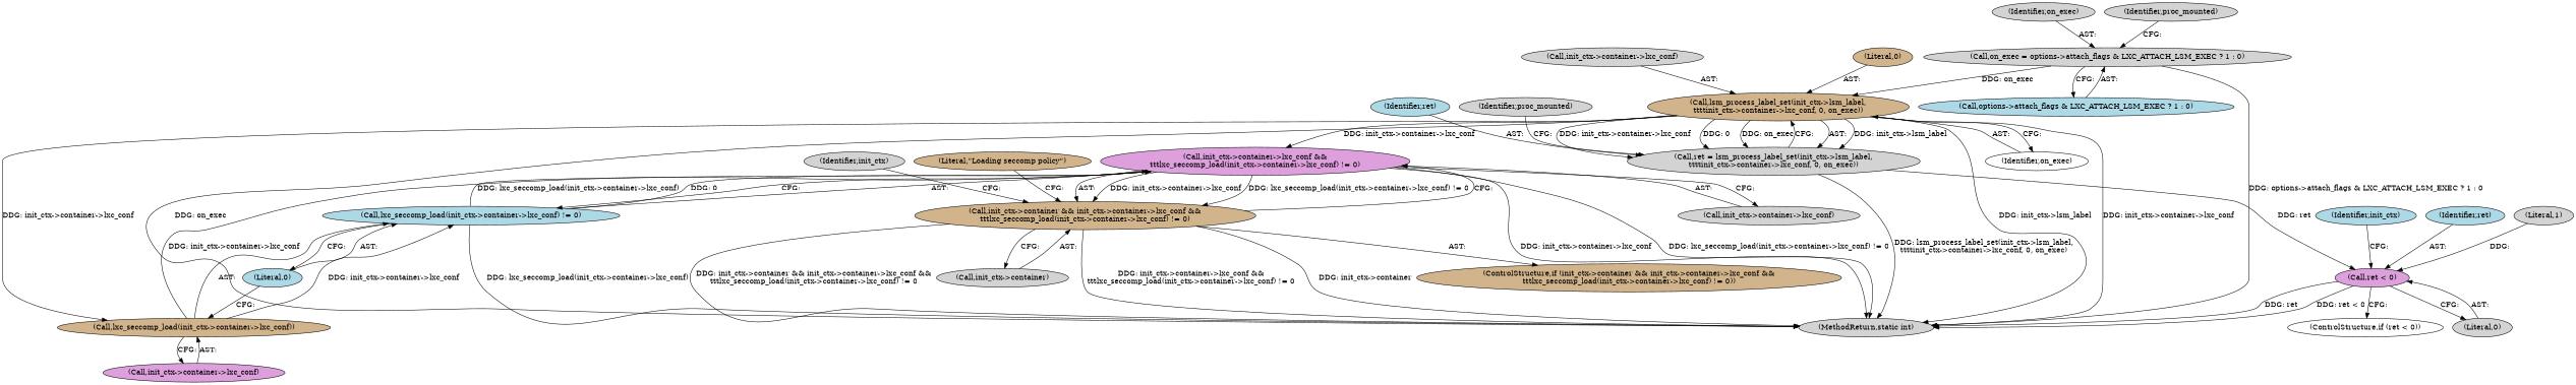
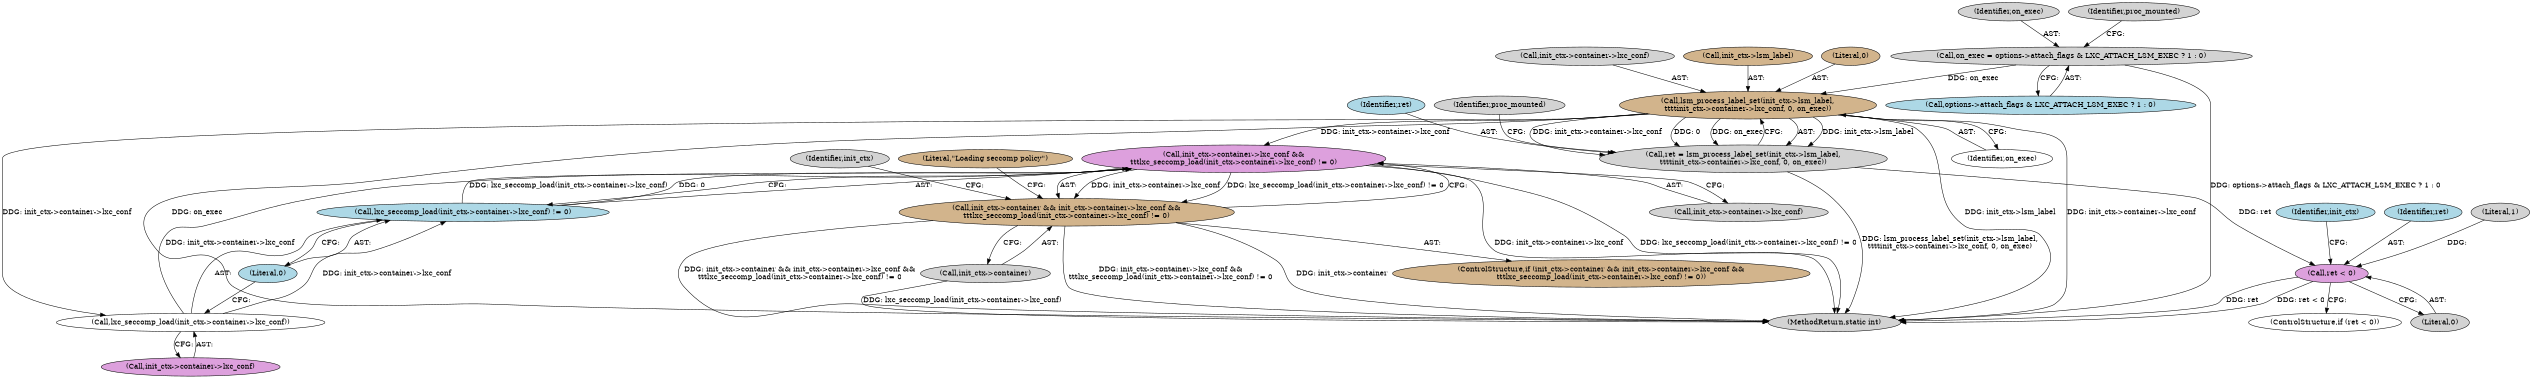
  digraph {
    node [fillcolor=lightgrey style=filled]
    n1 [fillcolor=tan label="(Call,lsm_process_label_set(init_ctx->lsm_label,\n\t\t\t\tinit_ctx->container->lxc_conf, 0, on_exec))"]
    n2 [label="(Call,ret = lsm_process_label_set(init_ctx->lsm_label,\n\t\t\t\tinit_ctx->container->lxc_conf, 0, on_exec))"]
    n3 [fillcolor=plum label="(Call,init_ctx->container->lxc_conf &&\n\t\t\tlxc_seccomp_load(init_ctx->container->lxc_conf) != 0)"]
-   n4 [fillcolor=tan label="(Call,lxc_seccomp_load(init_ctx->container->lxc_conf))"]
+   n4 [fillcolor=white label="(Call,lxc_seccomp_load(init_ctx->container->lxc_conf))"]
    n5 [fillcolor=white label="(Identifier,on_exec)"]
    n6 [label="(MethodReturn,static int)"]
    n7 [fillcolor=plum label="(Call,ret < 0)"]
    n8 [fillcolor=tan label="(Call,init_ctx->container && init_ctx->container->lxc_conf &&\n\t\t\tlxc_seccomp_load(init_ctx->container->lxc_conf) != 0)"]
    n9 [fillcolor=lightblue label="(Call,lxc_seccomp_load(init_ctx->container->lxc_conf) != 0)"]
    n10 [label="(Call,init_ctx->container->lxc_conf)"]
    n11 [fillcolor=plum label="(Call,init_ctx->container->lxc_conf)"]
    n12 [label="(Call,on_exec = options->attach_flags & LXC_ATTACH_LSM_EXEC ? 1 : 0)"]
    n13 [fillcolor=lightblue label="(Call,options->attach_flags & LXC_ATTACH_LSM_EXEC ? 1 : 0)"]
    n14 [label="(Literal,0)"]
    n15 [fillcolor=white label="(ControlStructure,if (ret < 0))"]
    n16 [label="(Call,init_ctx->container)"]
    n17 [fillcolor=tan label="(ControlStructure,if (init_ctx->container && init_ctx->container->lxc_conf &&\n\t\t\tlxc_seccomp_load(init_ctx->container->lxc_conf) != 0))"]
    n18 [fillcolor=lightblue label="(Literal,0)"]
    n19 [label="(Identifier,on_exec)"]
    n20 [fillcolor=lightblue label="(Identifier,ret)"]
    n21 [label="(Identifier,proc_mounted)"]
    n22 [label="(Identifier,proc_mounted)"]
    n23 [fillcolor=lightblue label="(Identifier,init_ctx)"]
    n24 [label="(Call,init_ctx->container->lxc_conf)"]
+   n25 [fillcolor=tan label="(Call,init_ctx->lsm_label)"]
    n26 [label="(Identifier,init_ctx)"]
    n27 [fillcolor=tan label="(Literal,\"Loading seccomp policy\")"]
    n28 [fillcolor=lightblue label="(Identifier,ret)"]
    n29 [label="(Literal,1)"]
    n30 [fillcolor=tan label="(Literal,0)"]
    n1 -> n2 [label="AST: "]
    n1 -> n2 [label="DDG: init_ctx->lsm_label"]
    n1 -> n2 [label="DDG: init_ctx->container->lxc_conf"]
    n1 -> n2 [label="DDG: 0"]
    n1 -> n2 [label="DDG: on_exec"]
    n1 -> n3 [label="DDG: init_ctx->container->lxc_conf"]
    n1 -> n4 [label="DDG: init_ctx->container->lxc_conf"]
    n1 -> n5 [label="CFG: "]
    n1 -> n6 [label="DDG: on_exec"]
    n1 -> n6 [label="DDG: init_ctx->container->lxc_conf"]
    n1 -> n6 [label="DDG: init_ctx->lsm_label"]
    n2 -> n1 [label="CFG: "]
    n2 -> n6 [label="DDG: lsm_process_label_set(init_ctx->lsm_label,\n\t\t\t\tinit_ctx->container->lxc_conf, 0, on_exec)"]
    n2 -> n7 [label="DDG: ret"]
    n3 -> n6 [label="DDG: init_ctx->container->lxc_conf"]
    n3 -> n6 [label="DDG: lxc_seccomp_load(init_ctx->container->lxc_conf) != 0"]
    n3 -> n8 [label="AST: "]
    n3 -> n8 [label="DDG: init_ctx->container->lxc_conf"]
    n3 -> n8 [label="DDG: lxc_seccomp_load(init_ctx->container->lxc_conf) != 0"]
    n3 -> n9 [label="CFG: "]
    n3 -> n10 [label="CFG: "]
    n4 -> n3 [label="DDG: init_ctx->container->lxc_conf"]
    n4 -> n9 [label="AST: "]
    n4 -> n9 [label="DDG: init_ctx->container->lxc_conf"]
    n4 -> n11 [label="CFG: "]
    n5 -> n1 [label="AST: "]
    n7 -> n6 [label="DDG: ret < 0"]
    n7 -> n6 [label="DDG: ret"]
    n7 -> n14 [label="CFG: "]
    n7 -> n15 [label="CFG: "]
    n8 -> n3 [label="CFG: "]
    n8 -> n6 [label="DDG: init_ctx->container"]
    n8 -> n6 [label="DDG: init_ctx->container && init_ctx->container->lxc_conf &&\n\t\t\tlxc_seccomp_load(init_ctx->container->lxc_conf) != 0"]
    n8 -> n6 [label="DDG: init_ctx->container->lxc_conf &&\n\t\t\tlxc_seccomp_load(init_ctx->container->lxc_conf) != 0"]
    n8 -> n16 [label="CFG: "]
    n8 -> n17 [label="AST: "]
    n9 -> n3 [label="AST: "]
    n9 -> n3 [label="DDG: lxc_seccomp_load(init_ctx->container->lxc_conf)"]
    n9 -> n3 [label="DDG: 0"]
-   n9 -> n6 [label="DDG: lxc_seccomp_load(init_ctx->container->lxc_conf)"]
+   n16 -> n6 [label="DDG: lxc_seccomp_load(init_ctx->container->lxc_conf)"]
    n9 -> n18 [label="CFG: "]
    n10 -> n3 [label="AST: "]
    n11 -> n4 [label="AST: "]
    n12 -> n1 [label="DDG: on_exec"]
    n12 -> n6 [label="DDG: options->attach_flags & LXC_ATTACH_LSM_EXEC ? 1 : 0"]
    n12 -> n13 [label="CFG: "]
    n13 -> n12 [label="AST: "]
    n14 -> n7 [label="AST: "]
    n16 -> n8 [label="AST: "]
    n18 -> n4 [label="CFG: "]
    n18 -> n9 [label="AST: "]
    n19 -> n12 [label="AST: "]
    n20 -> n2 [label="AST: "]
    n21 -> n2 [label="CFG: "]
    n22 -> n12 [label="CFG: "]
    n23 -> n7 [label="CFG: "]
    n24 -> n1 [label="AST: "]
+   n25 -> n1 [label="AST: "]
    n26 -> n8 [label="CFG: "]
    n27 -> n8 [label="CFG: "]
    n28 -> n7 [label="AST: "]
    n29 -> n7 [label="DDG: "]
    n30 -> n1 [label="AST: "]
  }
